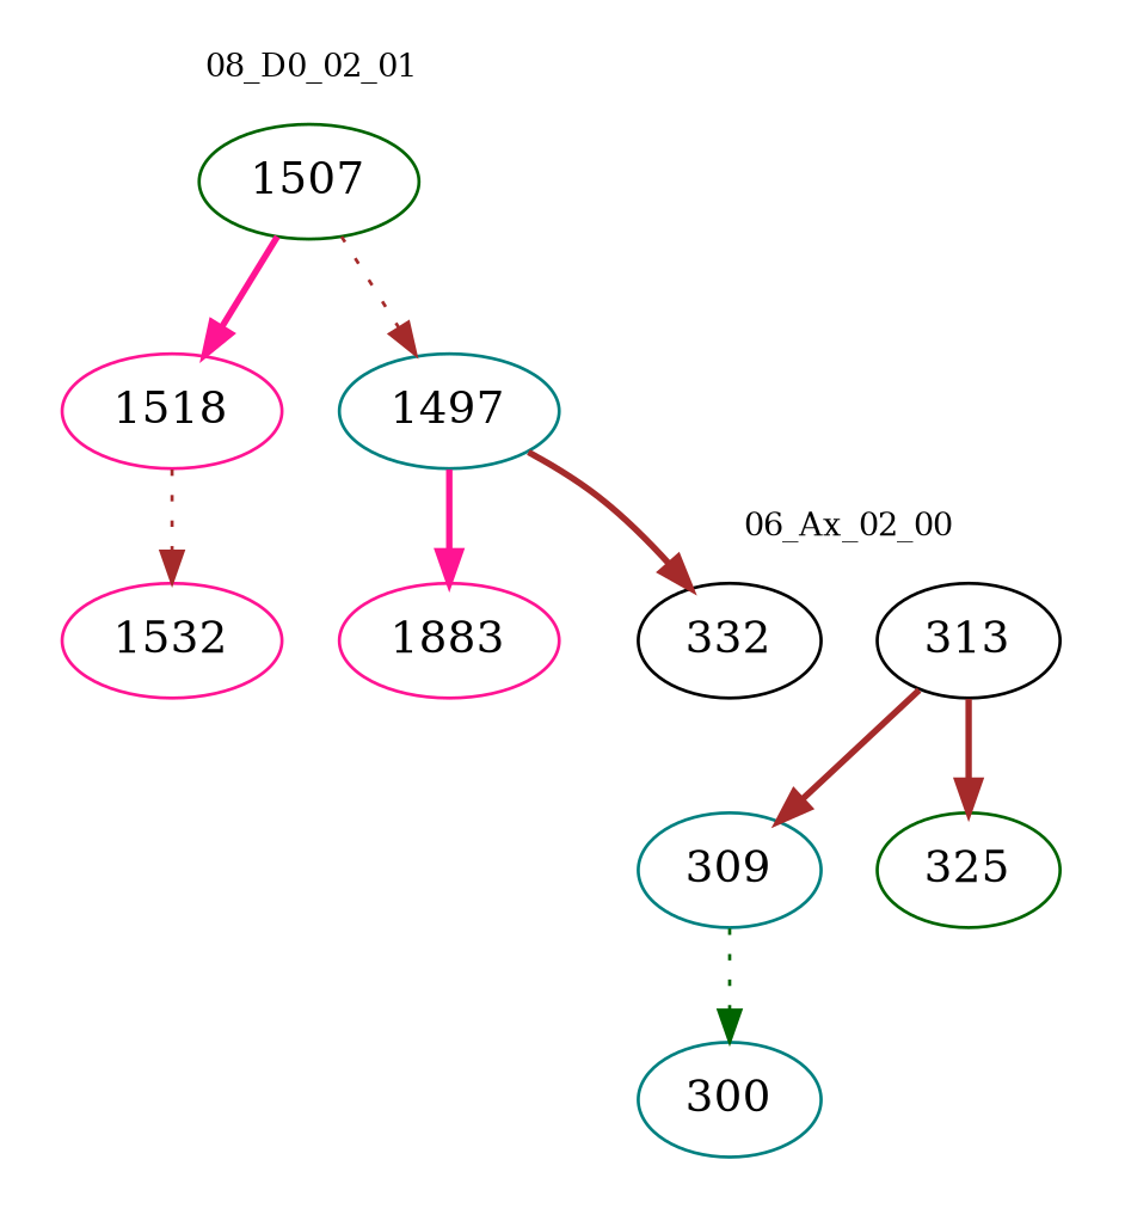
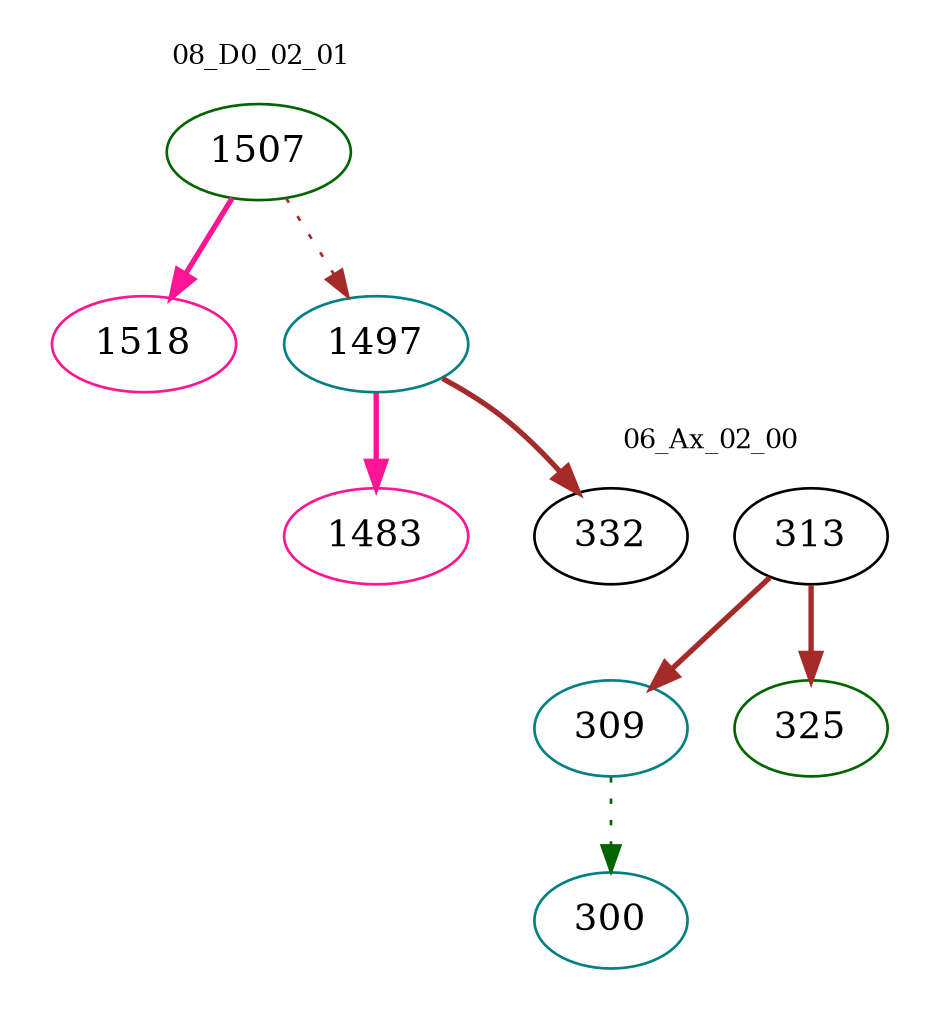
  digraph {
    node [color=teal]
    edge [color=brown style=bold]
    n1 [color=black label=313]
    n2 [label=309]
    n3 [color=darkgreen label=325]
    n4 [label=300]
    n5 [color=black label=332]
    n6 [color=darkgreen label=1507]
    n7 [label=1497]
    n8 [color=deeppink label=1518]
-   n9 [color=deeppink label=1883]
-   n10 [color=deeppink label=1532]
+   n9 [color=deeppink label=1483]
    subgraph cluster_1 {
      color=white
      fontsize=10
      label="06_Ax_02_00"
      n1
      n2
      n3
      n4
      n5
    }
    subgraph cluster_2 {
      color=white
      fontsize=10
      label="08_D0_02_01"
      n6
      n7
      n8
      n9
-     n10
    }
    n1 -> n2
    n1 -> n3
    n2 -> n4 [color=darkgreen style=dotted]
    n6 -> n7 [style=dotted]
    n6 -> n8 [color=deeppink]
    n7 -> n5
    n7 -> n9 [color=deeppink]
-   n8 -> n10 [style=dotted]
  }
